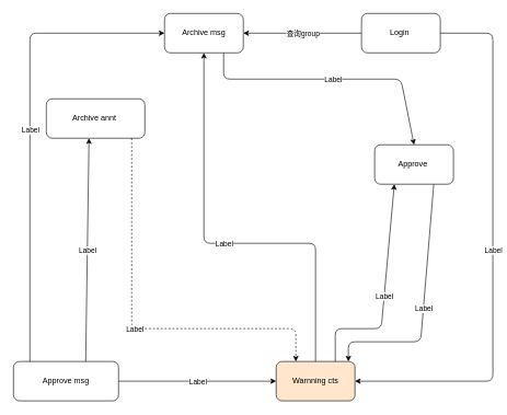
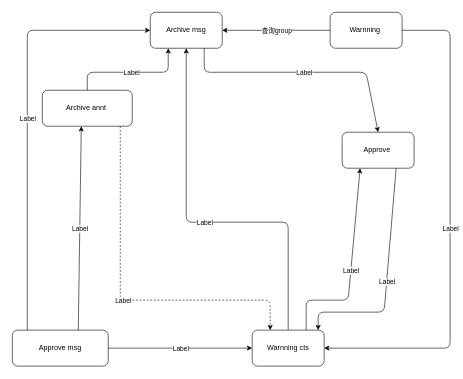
  <mxCell id="0" />
  <mxCell id="1" parent="0" />
  <mxCell id="2" value="Archive annt&amp;nbsp;" style="rounded=1;whiteSpace=wrap;html=1;" parent="1" vertex="1"><mxGeometry x="70" y="150" width="150" height="60" as="geometry" /></mxCell>
  <mxCell id="3" value="Approve&amp;nbsp;" style="rounded=1;whiteSpace=wrap;html=1;" parent="1" vertex="1"><mxGeometry x="570" y="220" width="120" height="60" as="geometry" /></mxCell>
- <mxCell id="4" value="Warnning cts" style="rounded=1;whiteSpace=wrap;html=1;fillColor=#ffe6cc;" parent="1" vertex="1"><mxGeometry x="420" y="550" width="120" height="60" as="geometry" /></mxCell>
+ <mxCell id="4" value="Warnning cts" style="rounded=1;whiteSpace=wrap;html=1;" parent="1" vertex="1"><mxGeometry x="420" y="550" width="120" height="60" as="geometry" /></mxCell>
  <mxCell id="5" value="Approve msg" style="rounded=1;whiteSpace=wrap;html=1;" parent="1" vertex="1"><mxGeometry x="20" y="550" width="160" height="60" as="geometry" /></mxCell>
  <mxCell id="6" value="Archive msg" style="rounded=1;whiteSpace=wrap;html=1;" parent="1" vertex="1"><mxGeometry x="250" y="20" width="120" height="60" as="geometry" /></mxCell>
- <mxCell id="7" value="Login&amp;nbsp;" style="rounded=1;whiteSpace=wrap;html=1;" parent="1" vertex="1"><mxGeometry x="550" y="20" width="120" height="60" as="geometry" /></mxCell>
+ <mxCell id="7" value="Warnning&amp;nbsp;" style="rounded=1;whiteSpace=wrap;html=1;" parent="1" vertex="1"><mxGeometry x="550" y="20" width="120" height="60" as="geometry" /></mxCell>
  <mxCell id="8" value="" style="endArrow=classic;html=1;entryX=1;entryY=0.5;entryDx=0;entryDy=0;" parent="1" source="7" target="6" edge="1"><mxGeometry relative="1" as="geometry"><mxPoint x="300" y="280" as="sourcePoint" /><mxPoint x="470" y="-30" as="targetPoint" /><Array as="points" /></mxGeometry></mxCell>
  <mxCell id="9" value="查询group" style="edgeLabel;resizable=0;html=1;align=center;verticalAlign=middle;rotation=0;" parent="8" connectable="0" vertex="1"><mxGeometry relative="1" as="geometry" /></mxCell>
  <mxCell id="10" value="" style="endArrow=classic;html=1;entryX=0;entryY=0.5;entryDx=0;entryDy=0;" parent="1" target="4" edge="1"><mxGeometry relative="1" as="geometry"><mxPoint x="180" y="580" as="sourcePoint" /><mxPoint x="340" y="280" as="targetPoint" /></mxGeometry></mxCell>
  <mxCell id="11" value="Label" style="edgeLabel;resizable=0;html=1;align=center;verticalAlign=middle;" parent="10" connectable="0" vertex="1"><mxGeometry relative="1" as="geometry" /></mxCell>
  <mxCell id="12" value="" style="endArrow=classic;html=1;" parent="1" edge="1"><mxGeometry relative="1" as="geometry"><mxPoint x="130" y="550" as="sourcePoint" /><mxPoint x="135" y="210" as="targetPoint" /></mxGeometry></mxCell>
  <mxCell id="13" value="Label" style="edgeLabel;resizable=0;html=1;align=center;verticalAlign=middle;" parent="12" connectable="0" vertex="1"><mxGeometry relative="1" as="geometry" /></mxCell>
+ <mxCell id="14" value="" style="endArrow=classic;html=1;entryX=0.25;entryY=1;entryDx=0;entryDy=0;exitX=0.5;exitY=0;exitDx=0;exitDy=0;" parent="1" source="2" target="6" edge="1"><mxGeometry relative="1" as="geometry"><mxPoint x="240" y="280" as="sourcePoint" /><mxPoint x="340" y="280" as="targetPoint" /><Array as="points"><mxPoint x="145" y="120" /><mxPoint x="280" y="120" /></Array></mxGeometry></mxCell>
+ <mxCell id="15" value="Label" style="edgeLabel;resizable=0;html=1;align=center;verticalAlign=middle;" parent="14" connectable="0" vertex="1"><mxGeometry relative="1" as="geometry" /></mxCell>
  <mxCell id="16" value="" style="endArrow=classic;html=1;entryX=0;entryY=0.5;entryDx=0;entryDy=0;" parent="1" target="6" edge="1"><mxGeometry relative="1" as="geometry"><mxPoint x="45" y="550" as="sourcePoint" /><mxPoint x="340" y="280" as="targetPoint" /><Array as="points"><mxPoint x="45" y="50" /></Array></mxGeometry></mxCell>
  <mxCell id="17" value="Label" style="edgeLabel;resizable=0;html=1;align=center;verticalAlign=middle;" parent="16" connectable="0" vertex="1"><mxGeometry relative="1" as="geometry" /></mxCell>
  <mxCell id="18" value="" style="endArrow=classic;html=1;entryX=0.25;entryY=0;entryDx=0;entryDy=0;exitX=0.867;exitY=1;exitDx=0;exitDy=0;exitPerimeter=0;dashed=1;" parent="1" source="2" target="4" edge="1"><mxGeometry relative="1" as="geometry"><mxPoint x="200" y="220" as="sourcePoint" /><mxPoint x="370" y="310" as="targetPoint" /><Array as="points"><mxPoint x="200" y="500" /><mxPoint x="450" y="500" /></Array></mxGeometry></mxCell>
  <mxCell id="19" value="Label" style="edgeLabel;resizable=0;html=1;align=center;verticalAlign=middle;" parent="18" connectable="0" vertex="1"><mxGeometry relative="1" as="geometry" /></mxCell>
  <mxCell id="20" value="" style="endArrow=classic;html=1;entryX=0.5;entryY=0;entryDx=0;entryDy=0;exitX=0.75;exitY=1;exitDx=0;exitDy=0;" parent="1" source="6" target="3" edge="1"><mxGeometry relative="1" as="geometry"><mxPoint x="330" y="90" as="sourcePoint" /><mxPoint x="430" y="90" as="targetPoint" /><Array as="points"><mxPoint x="340" y="120" /><mxPoint x="610" y="120" /></Array></mxGeometry></mxCell>
  <mxCell id="21" value="Label" style="edgeLabel;resizable=0;html=1;align=center;verticalAlign=middle;" parent="20" connectable="0" vertex="1"><mxGeometry relative="1" as="geometry" /></mxCell>
  <mxCell id="22" value="" style="endArrow=classic;html=1;entryX=0.25;entryY=1;entryDx=0;entryDy=0;exitX=0.75;exitY=0;exitDx=0;exitDy=0;" parent="1" source="4" target="3" edge="1"><mxGeometry relative="1" as="geometry"><mxPoint x="510" y="440" as="sourcePoint" /><mxPoint x="610" y="440" as="targetPoint" /><Array as="points"><mxPoint x="510" y="500" /><mxPoint x="580" y="500" /></Array></mxGeometry></mxCell>
  <mxCell id="23" value="Label" style="edgeLabel;resizable=0;html=1;align=center;verticalAlign=middle;" parent="22" connectable="0" vertex="1"><mxGeometry relative="1" as="geometry" /></mxCell>
  <mxCell id="24" value="" style="endArrow=classic;html=1;entryX=1;entryY=0.5;entryDx=0;entryDy=0;" parent="1" target="4" edge="1"><mxGeometry relative="1" as="geometry"><mxPoint x="670" y="50" as="sourcePoint" /><mxPoint x="550" y="600" as="targetPoint" /><Array as="points"><mxPoint x="750" y="50" /><mxPoint x="750" y="580" /></Array></mxGeometry></mxCell>
  <mxCell id="25" value="Label" style="edgeLabel;resizable=0;html=1;align=center;verticalAlign=middle;" parent="24" connectable="0" vertex="1"><mxGeometry relative="1" as="geometry" /></mxCell>
  <mxCell id="26" value="" style="endArrow=classic;html=1;entryX=0.5;entryY=1;entryDx=0;entryDy=0;" edge="1" parent="1" target="6"><mxGeometry relative="1" as="geometry"><mxPoint x="480" y="550" as="sourcePoint" /><mxPoint x="290" y="80" as="targetPoint" /><Array as="points"><mxPoint x="480" y="370" /><mxPoint x="310" y="370" /></Array></mxGeometry></mxCell>
  <mxCell id="27" value="Label" style="edgeLabel;resizable=0;html=1;align=center;verticalAlign=middle;" connectable="0" vertex="1" parent="26"><mxGeometry relative="1" as="geometry" /></mxCell>
  <mxCell id="28" value="" style="endArrow=classic;html=1;entryX=0.75;entryY=1;entryDx=0;entryDy=0;exitX=0.75;exitY=1;exitDx=0;exitDy=0;" edge="1" parent="1" source="3"><mxGeometry relative="1" as="geometry"><mxPoint x="430" y="310" as="sourcePoint" /><mxPoint x="530" y="550" as="targetPoint" /><Array as="points"><mxPoint x="640" y="520" /><mxPoint x="530" y="520" /></Array></mxGeometry></mxCell>
  <mxCell id="29" value="Label" style="edgeLabel;resizable=0;html=1;align=center;verticalAlign=middle;" connectable="0" vertex="1" parent="28"><mxGeometry relative="1" as="geometry" /></mxCell>
